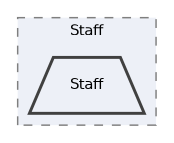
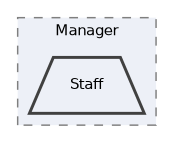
  digraph {
    compound=true
    n1 [color=grey25 fillcolor="#edf0f7" fontname=Helvetica fontsize=10 height=0.2 label=Staff shape=trapezium style="filled,bold" width=0.4]
    subgraph cluster_1 {
      bgcolor="#edf0f7"
      fontname=Helvetica
      fontsize=10
-     label=Staff
+     label=Manager
      pencolor=grey50
      style="filled,dashed"
      n1
    }
  }
